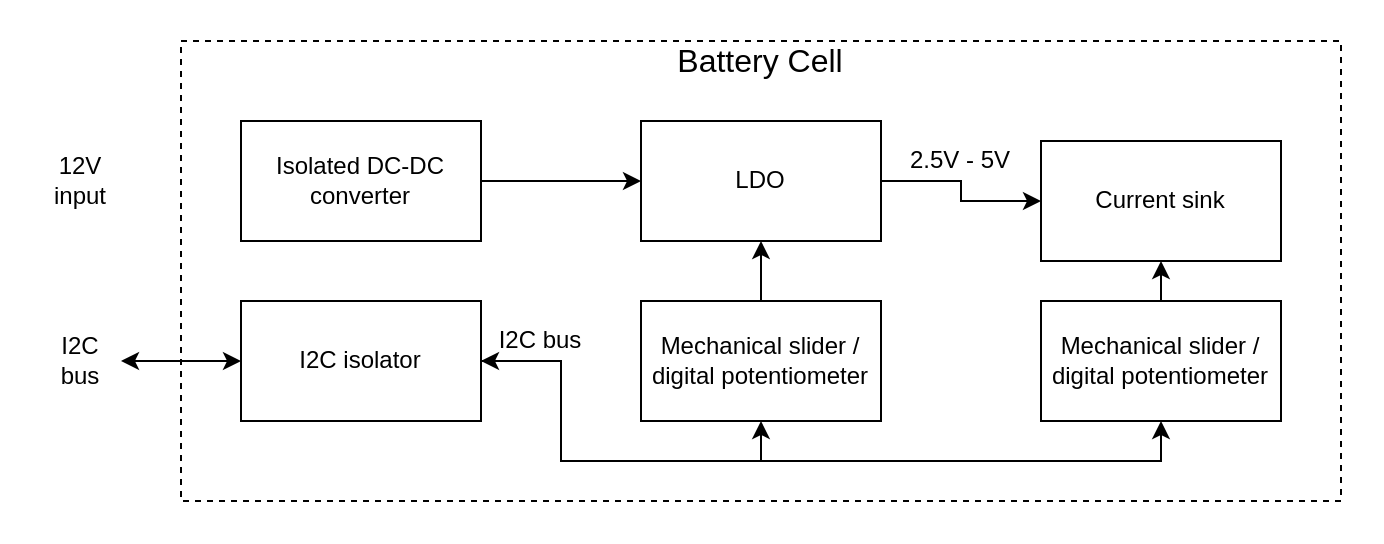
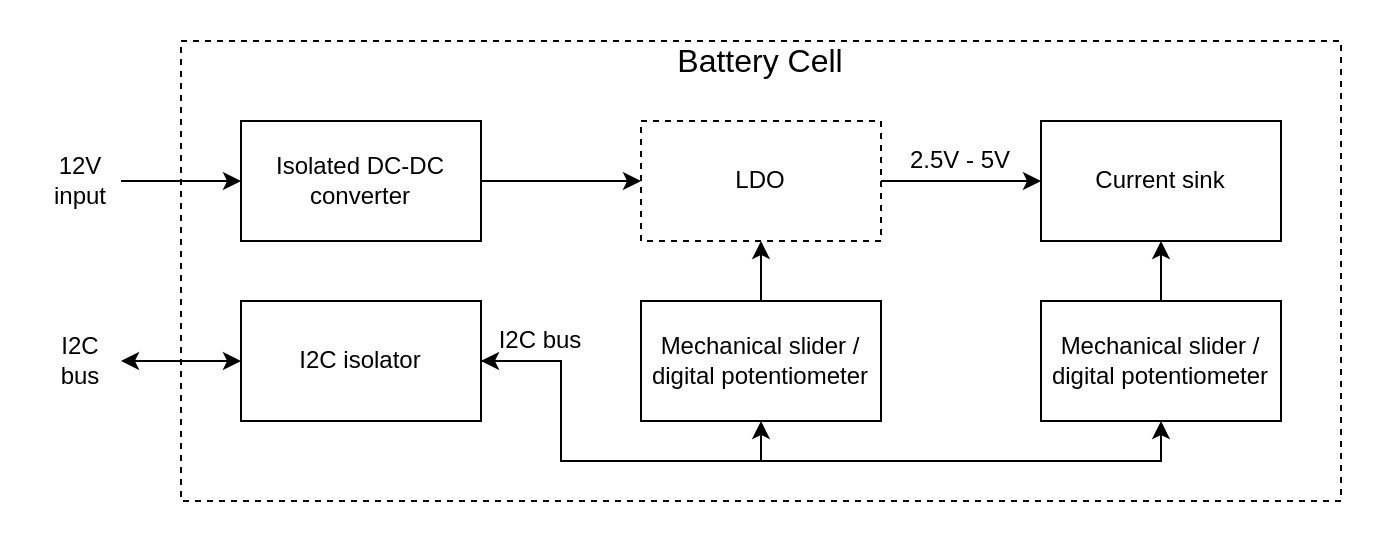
  <mxCell id="0" />
  <mxCell id="1" parent="0" />
  <mxCell id="2" value="" style="rounded=0;whiteSpace=wrap;html=1;dashed=1;" parent="1" vertex="1"><mxGeometry x="90" y="20" width="580" height="230" as="geometry" /></mxCell>
  <mxCell id="3" style="edgeStyle=orthogonalEdgeStyle;rounded=0;orthogonalLoop=1;jettySize=auto;html=1;exitX=1;exitY=0.5;exitDx=0;exitDy=0;entryX=0;entryY=0.5;entryDx=0;entryDy=0;" parent="1" source="4" target="6" edge="1"><mxGeometry relative="1" as="geometry" /></mxCell>
  <mxCell id="4" value="Isolated DC-DC converter" style="rounded=0;whiteSpace=wrap;html=1;" parent="1" vertex="1"><mxGeometry x="120" y="60" width="120" height="60" as="geometry" /></mxCell>
  <mxCell id="5" style="edgeStyle=orthogonalEdgeStyle;rounded=0;orthogonalLoop=1;jettySize=auto;html=1;exitX=1;exitY=0.5;exitDx=0;exitDy=0;entryX=0;entryY=0.5;entryDx=0;entryDy=0;" parent="1" source="6" target="7" edge="1"><mxGeometry relative="1" as="geometry" /></mxCell>
- <mxCell id="6" value="LDO" style="rounded=0;whiteSpace=wrap;html=1;" parent="1" vertex="1"><mxGeometry x="320" y="60" width="120" height="60" as="geometry" /></mxCell>
- <mxCell id="7" value="Current sink" style="rounded=0;whiteSpace=wrap;html=1;" parent="1" vertex="1"><mxGeometry x="520" y="70" width="120" height="60" as="geometry" /></mxCell>
+ <mxCell id="6" value="LDO" style="rounded=0;whiteSpace=wrap;html=1;dashed=1;" parent="1" vertex="1"><mxGeometry x="320" y="60" width="120" height="60" as="geometry" /></mxCell>
+ <mxCell id="7" value="Current sink" style="rounded=0;whiteSpace=wrap;html=1;" parent="1" vertex="1"><mxGeometry x="520" y="60" width="120" height="60" as="geometry" /></mxCell>
  <mxCell id="8" value="2.5V - 5V" style="text;html=1;strokeColor=none;fillColor=none;align=center;verticalAlign=middle;whiteSpace=wrap;rounded=0;" parent="1" vertex="1"><mxGeometry x="450" y="70" width="60" height="20" as="geometry" /></mxCell>
+ <mxCell id="9" value="" style="endArrow=classic;html=1;entryX=0;entryY=0.5;entryDx=0;entryDy=0;exitX=1;exitY=0.5;exitDx=0;exitDy=0;" parent="1" source="11" target="4" edge="1"><mxGeometry width="50" height="50" relative="1" as="geometry"><mxPoint x="80" y="90" as="sourcePoint" /><mxPoint x="90" y="40" as="targetPoint" /></mxGeometry></mxCell>
  <mxCell id="10" value="Battery Cell" style="text;html=1;strokeColor=none;fillColor=none;align=center;verticalAlign=middle;whiteSpace=wrap;rounded=0;dashed=1;fontSize=16;" parent="1" vertex="1"><mxGeometry x="330" y="20" width="100" height="20" as="geometry" /></mxCell>
  <mxCell id="11" value="12V input" style="text;html=1;strokeColor=none;fillColor=none;align=center;verticalAlign=middle;whiteSpace=wrap;rounded=0;dashed=1;" parent="1" vertex="1"><mxGeometry x="20" y="75" width="40" height="30" as="geometry" /></mxCell>
  <mxCell id="12" style="edgeStyle=orthogonalEdgeStyle;rounded=0;orthogonalLoop=1;jettySize=auto;html=1;exitX=0.5;exitY=0;exitDx=0;exitDy=0;entryX=0.5;entryY=1;entryDx=0;entryDy=0;" edge="1" parent="1" source="13" target="6"><mxGeometry relative="1" as="geometry" /></mxCell>
  <mxCell id="13" value="Mechanical slider / digital potentiometer" style="rounded=0;whiteSpace=wrap;html=1;" vertex="1" parent="1"><mxGeometry x="320" y="150" width="120" height="60" as="geometry" /></mxCell>
  <mxCell id="14" style="edgeStyle=orthogonalEdgeStyle;rounded=0;orthogonalLoop=1;jettySize=auto;html=1;exitX=0.5;exitY=0;exitDx=0;exitDy=0;entryX=0.5;entryY=1;entryDx=0;entryDy=0;" edge="1" parent="1" source="15" target="7"><mxGeometry relative="1" as="geometry" /></mxCell>
  <mxCell id="15" value="Mechanical slider / digital potentiometer" style="rounded=0;whiteSpace=wrap;html=1;" vertex="1" parent="1"><mxGeometry x="520" y="150" width="120" height="60" as="geometry" /></mxCell>
  <mxCell id="16" style="edgeStyle=orthogonalEdgeStyle;rounded=0;orthogonalLoop=1;jettySize=auto;html=1;exitX=1;exitY=0.5;exitDx=0;exitDy=0;entryX=0.5;entryY=1;entryDx=0;entryDy=0;" edge="1" parent="1" source="18" target="13"><mxGeometry relative="1" as="geometry" /></mxCell>
  <mxCell id="17" style="edgeStyle=orthogonalEdgeStyle;rounded=0;orthogonalLoop=1;jettySize=auto;html=1;exitX=1;exitY=0.5;exitDx=0;exitDy=0;entryX=0.5;entryY=1;entryDx=0;entryDy=0;startArrow=classic;startFill=1;" edge="1" parent="1" source="18" target="15"><mxGeometry relative="1" as="geometry"><Array as="points"><mxPoint x="280" y="180" /><mxPoint x="280" y="230" /><mxPoint x="580" y="230" /></Array></mxGeometry></mxCell>
  <mxCell id="18" value="I2C isolator" style="rounded=0;whiteSpace=wrap;html=1;" vertex="1" parent="1"><mxGeometry x="120" y="150" width="120" height="60" as="geometry" /></mxCell>
  <mxCell id="19" value="" style="endArrow=classic;html=1;entryX=0;entryY=0.5;entryDx=0;entryDy=0;exitX=1;exitY=0.5;exitDx=0;exitDy=0;startArrow=classic;startFill=1;" edge="1" parent="1" source="20" target="18"><mxGeometry width="50" height="50" relative="1" as="geometry"><mxPoint x="60" y="180" as="sourcePoint" /><mxPoint x="110" y="130" as="targetPoint" /></mxGeometry></mxCell>
  <mxCell id="20" value="I2C bus" style="text;html=1;strokeColor=none;fillColor=none;align=center;verticalAlign=middle;whiteSpace=wrap;rounded=0;dashed=1;" vertex="1" parent="1"><mxGeometry x="20" y="165" width="40" height="30" as="geometry" /></mxCell>
  <mxCell id="21" value="I2C bus" style="text;html=1;strokeColor=none;fillColor=none;align=center;verticalAlign=middle;whiteSpace=wrap;rounded=0;dashed=1;" vertex="1" parent="1"><mxGeometry x="240" y="160" width="60" height="20" as="geometry" /></mxCell>
